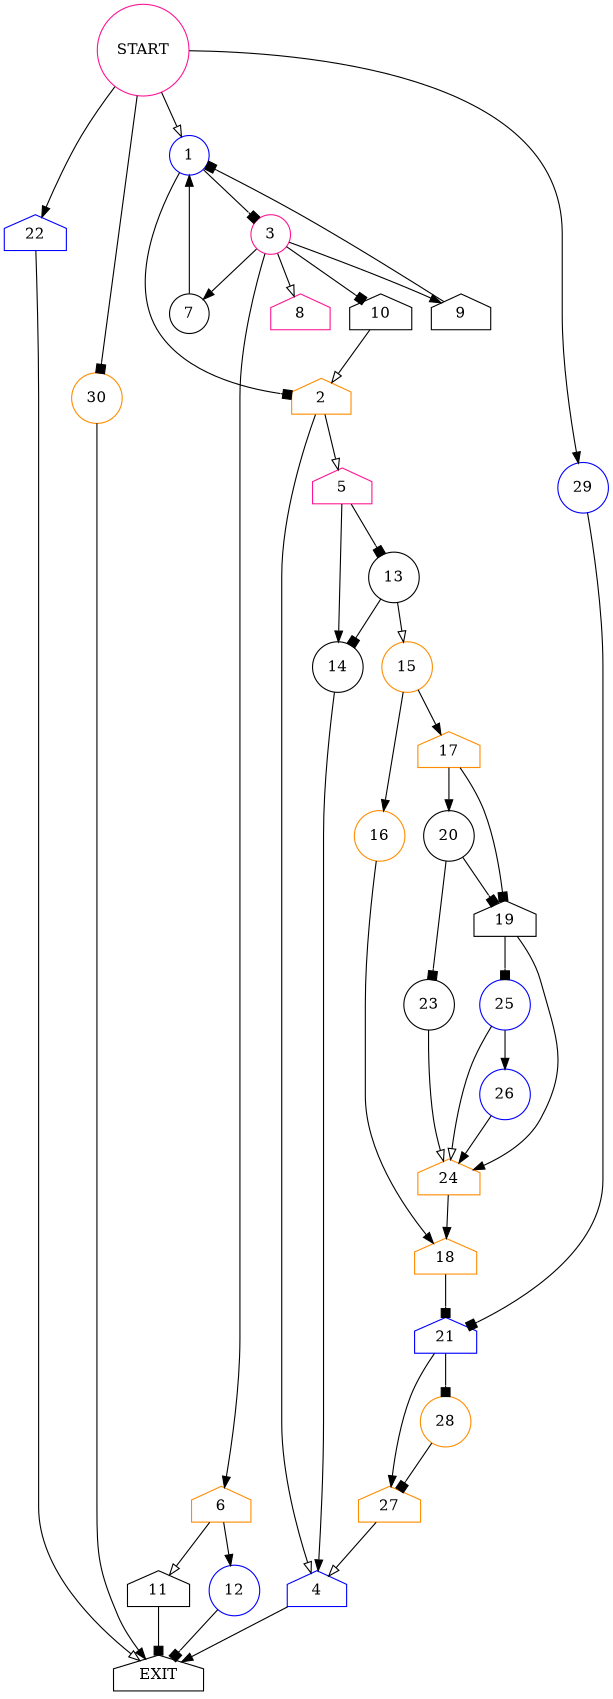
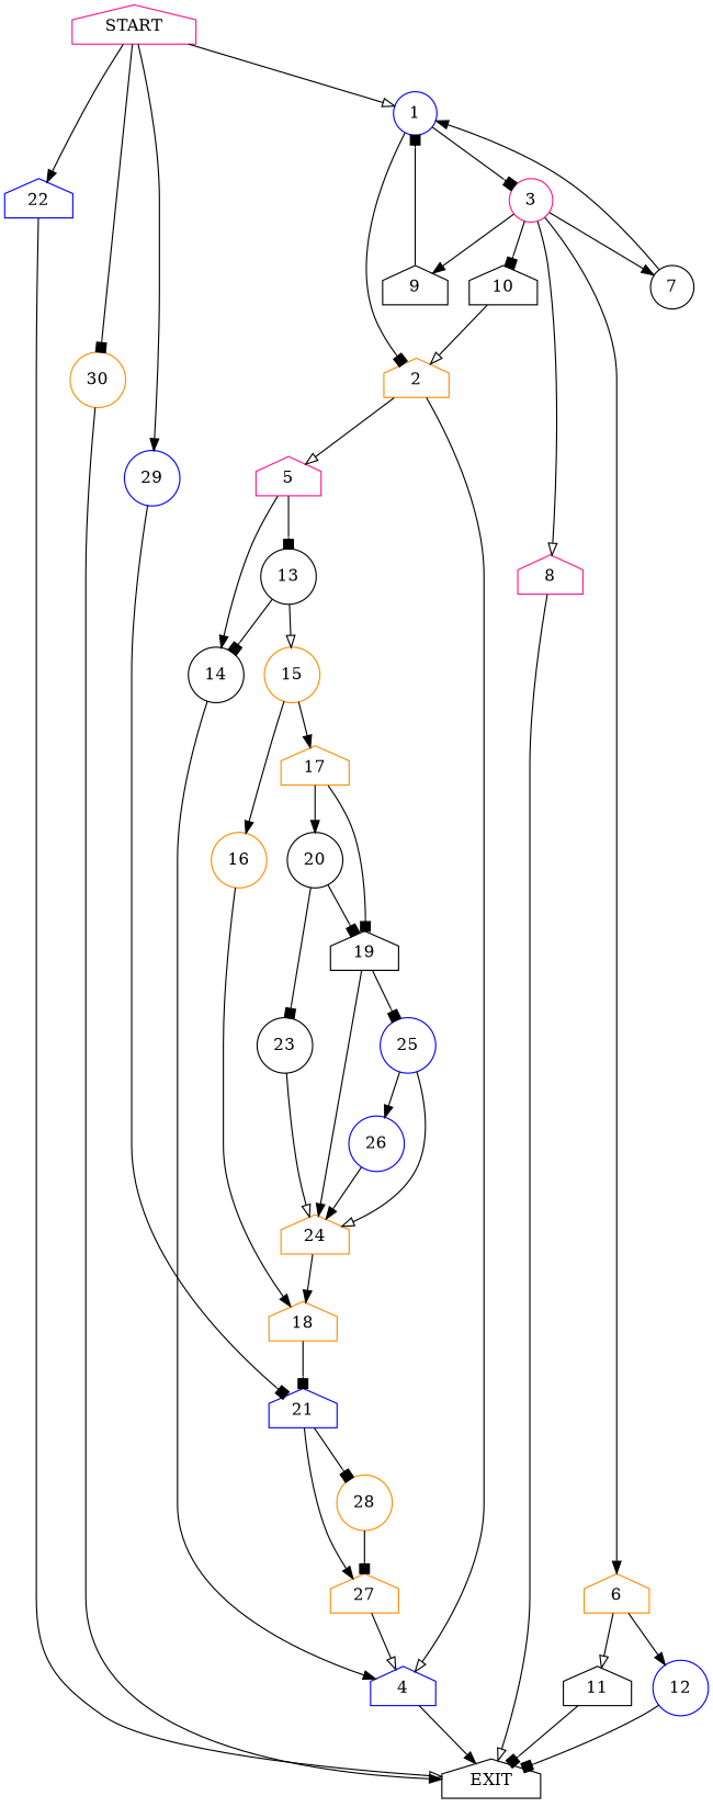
  digraph {
    node [color=darkorange shape=circle]
    edge [arrowhead=normal]
-   n1 [color=deeppink label=START]
+   n1 [color=deeppink label=START shape=house]
    1 [color=blue]
    22 [color=blue shape=house]
    29 [color=blue]
    30
    2 [shape=house]
    3 [color=deeppink]
    n8 [color=black label=EXIT shape=house]
    21 [color=blue shape=house]
    4 [color=blue shape=house]
    5 [color=deeppink shape=house]
    6 [shape=house]
    7 [color=black]
    8 [color=deeppink shape=house]
    9 [color=black shape=house]
    10 [color=black shape=house]
    13 [color=black]
    14 [color=black]
    11 [color=black shape=house]
    12 [color=blue]
    15
    16
    17 [shape=house]
    18 [shape=house]
    19 [color=black shape=house]
    20 [color=black]
    24 [shape=house]
    25 [color=blue]
    23 [color=black]
    27 [shape=house]
    28
    26 [color=blue]
    n1 -> 1 [arrowhead=onormal]
    n1 -> 22
    n1 -> 29
    n1 -> 30 [arrowhead=box]
    1 -> 2 [arrowhead=box]
    1 -> 3 [arrowhead=box]
    22 -> n8 [arrowhead=onormal]
    29 -> 21 [arrowhead=box]
    30 -> n8
    2 -> 4 [arrowhead=onormal]
    2 -> 5 [arrowhead=onormal]
    3 -> 6
    3 -> 7
    3 -> 8 [arrowhead=onormal]
    3 -> 9
    3 -> 10 [arrowhead=box]
    21 -> 27
    21 -> 28 [arrowhead=box]
    4 -> n8
    5 -> 13 [arrowhead=box]
    5 -> 14
    6 -> 11 [arrowhead=onormal]
    6 -> 12
    7 -> 1
+   8 -> n8 [arrowhead=onormal]
    9 -> 1 [arrowhead=box]
    10 -> 2 [arrowhead=onormal]
    13 -> 14 [arrowhead=box]
    13 -> 15 [arrowhead=onormal]
    14 -> 4
    11 -> n8 [arrowhead=box]
    12 -> n8 [arrowhead=box]
    15 -> 16
    15 -> 17
    16 -> 18
    17 -> 19 [arrowhead=box]
    17 -> 20
    18 -> 21 [arrowhead=box]
    19 -> 24
    19 -> 25 [arrowhead=box]
    20 -> 19 [arrowhead=box]
    20 -> 23 [arrowhead=box]
    24 -> 18
    25 -> 24 [arrowhead=onormal]
    25 -> 26
    23 -> 24 [arrowhead=onormal]
    27 -> 4 [arrowhead=onormal]
    28 -> 27 [arrowhead=box]
    26 -> 24
  }
